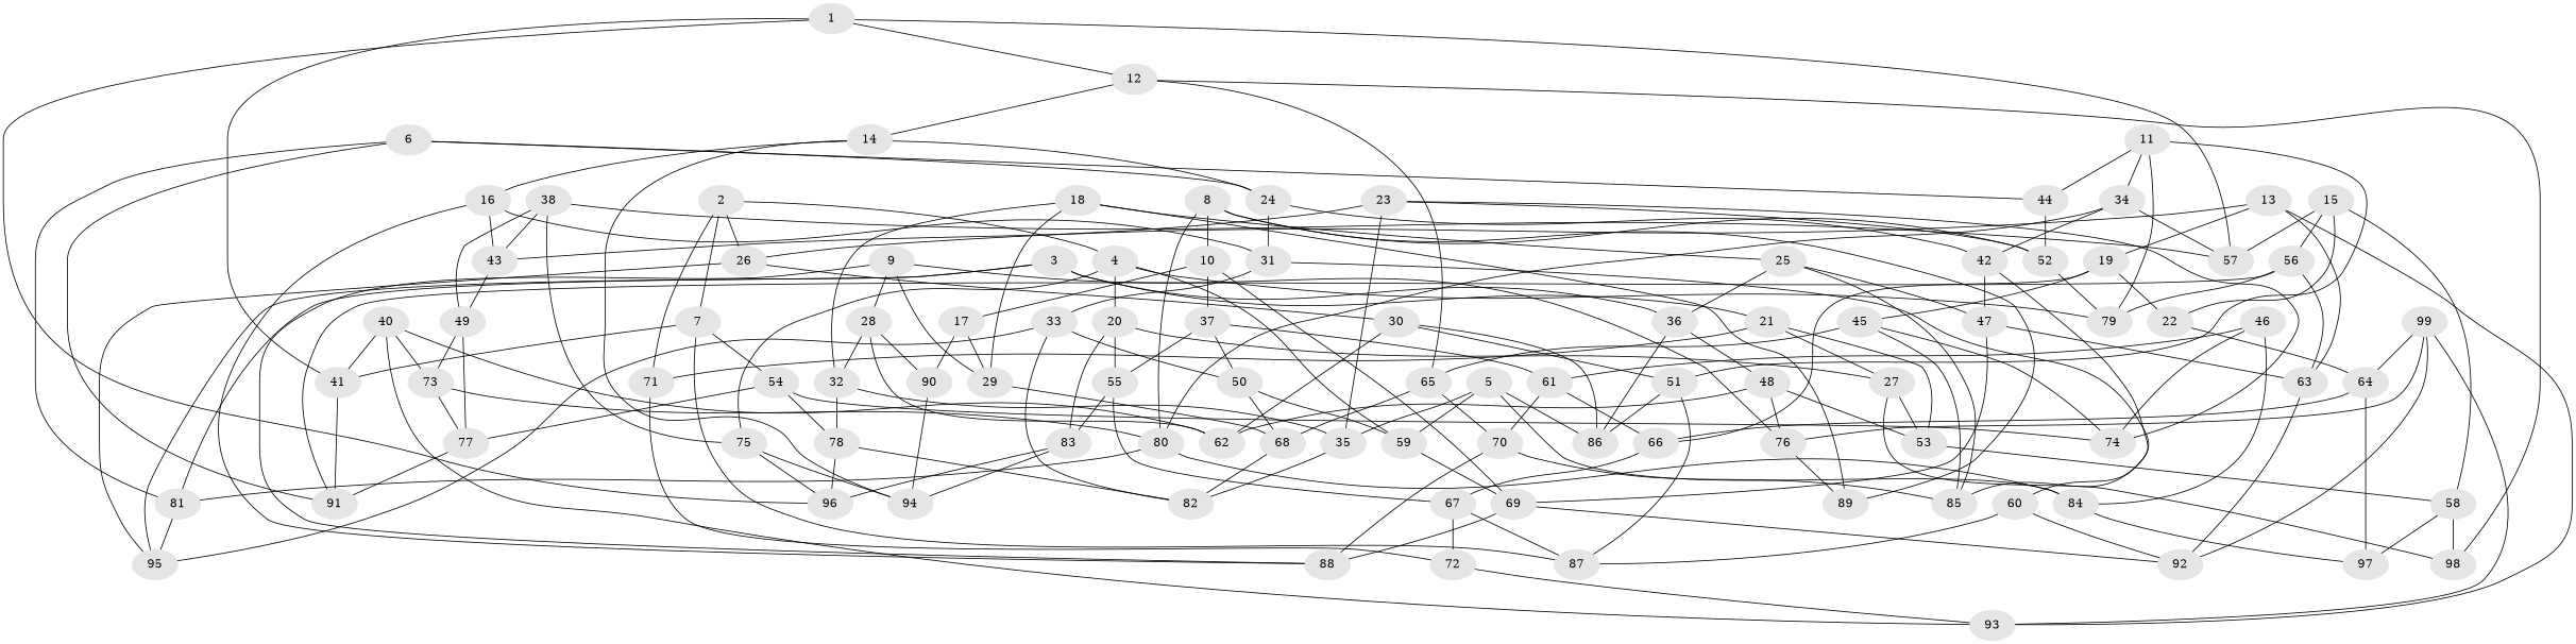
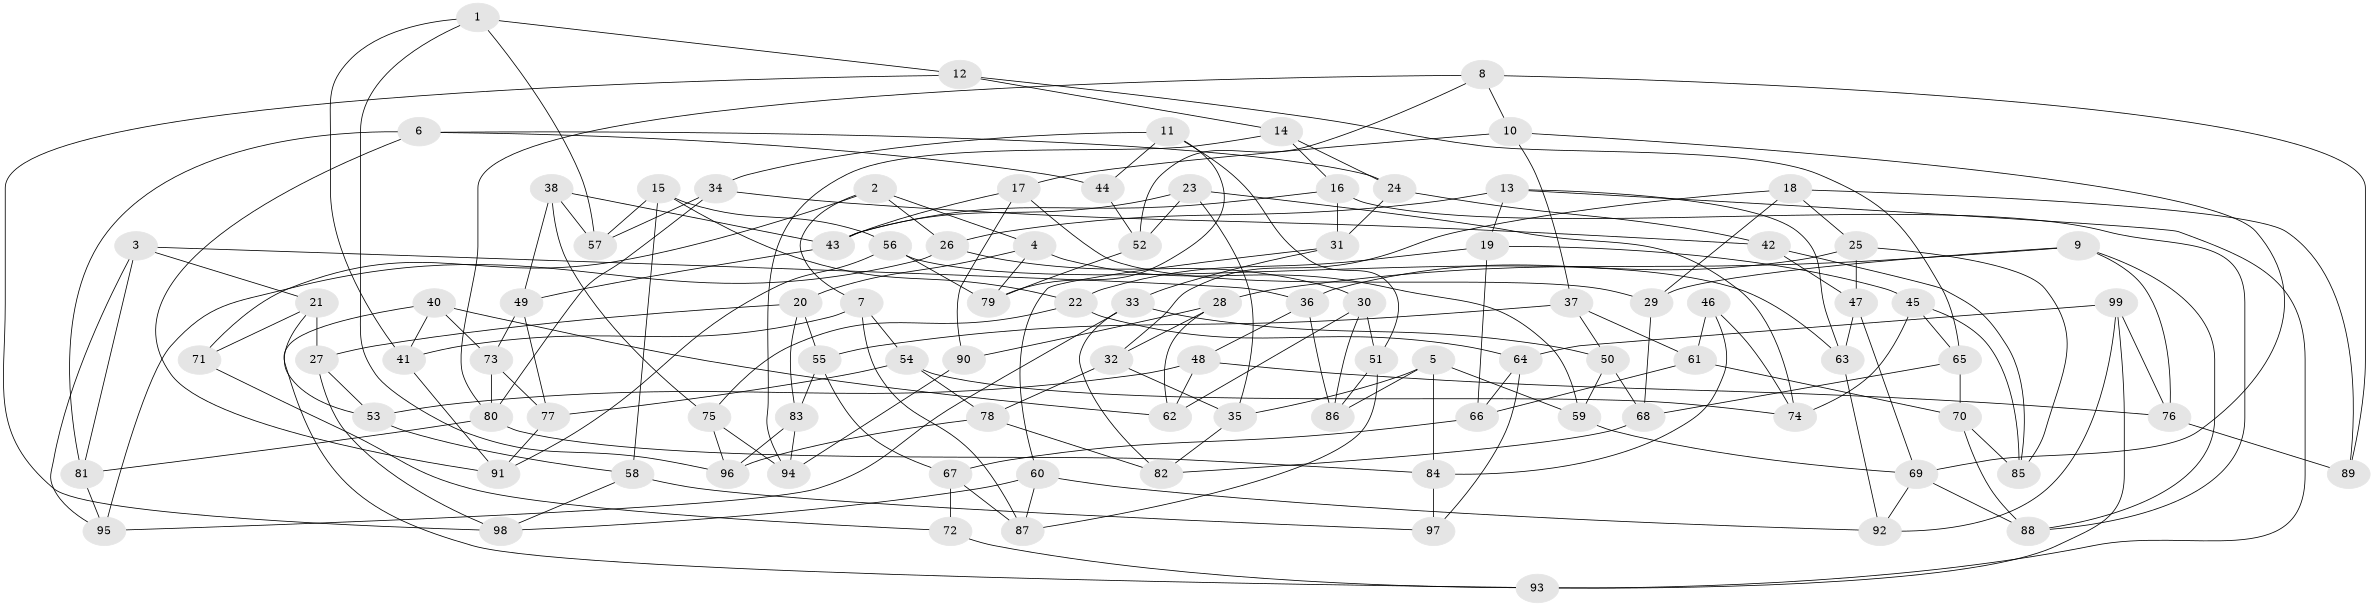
  graph {
    node [color=gray90 style=filled]
    1
    12
    41
    57
    96
    14
    65
    98
    91
    2
    4
    7
    26
    71
    20
    59
    79
    54
    87
    95
    30
    72
    3
    21
    36
    81
    27
    53
    86
    48
    55
    83
    69
    5
    35
    84
    82
    97
    6
    24
    44
    31
    42
    52
    74
    78
    77
    8
    10
    89
    80
    17
    37
    93
    9
    28
    29
    76
    88
    90
    32
    62
    68
    43
    50
    61
    92
    11
    34
    51
    16
    94
    70
    13
    19
    63
    22
    45
    66
    15
    56
    58
    64
    75
    33
    60
    49
    18
    25
    47
    85
    67
    23
    46
    38
    73
    n97 [label=99]
    40
    1 -- 12
    1 -- 41
    1 -- 57
    1 -- 96
    12 -- 14
    12 -- 65
    12 -- 98
    41 -- 91
    14 -- 24
    14 -- 16
    14 -- 94
    65 -- 68
    65 -- 70
    2 -- 4
    2 -- 7
    2 -- 26
    2 -- 71
    4 -- 20
    4 -- 59
    4 -- 79
    7 -- 41
    7 -- 54
    7 -- 87
    26 -- 95
    26 -- 30
    71 -- 72
    20 -- 27
    20 -- 55
    20 -- 83
    59 -- 69
    54 -- 74
    54 -- 78
    54 -- 77
    30 -- 86
    30 -- 62
    30 -- 51
    72 -- 93
    3 -- 95
    3 -- 21
    3 -- 36
    3 -- 81
    21 -- 71
    21 -- 27
    21 -- 53
    36 -- 86
    36 -- 48
    81 -- 95
    27 -- 98
    27 -- 53
    53 -- 58
    48 -- 53
    48 -- 76
    48 -- 62
    55 -- 83
    55 -- 67
    83 -- 96
    83 -- 94
    69 -- 88
    69 -- 92
    5 -- 59
    5 -- 86
    5 -- 35
    5 -- 84
    35 -- 82
    84 -- 97
    6 -- 91
    6 -- 81
    6 -- 24
    6 -- 44
    24 -- 31
    24 -- 42
    44 -- 52
    31 -- 33
    31 -- 60
    42 -- 47
    42 -- 85
    52 -- 79
    78 -- 96
    78 -- 82
    77 -- 91
    8 -- 52
    8 -- 10
    8 -- 89
    8 -- 80
    10 -- 69
    10 -- 17
    10 -- 37
    80 -- 81
    80 -- 84
    17 -- 29
    17 -- 90
+   17 -- 43
    37 -- 55
    37 -- 50
    37 -- 61
    9 -- 28
    9 -- 29
    9 -- 76
    9 -- 88
    28 -- 90
    28 -- 32
    28 -- 62
    29 -- 68
    76 -- 89
    90 -- 94
    32 -- 35
    32 -- 78
    68 -- 82
    43 -- 49
    50 -- 59
    50 -- 68
    61 -- 70
    61 -- 66
    11 -- 79
    11 -- 44
    11 -- 34
    11 -- 51
    34 -- 57
    34 -- 42
    34 -- 80
    51 -- 87
    51 -- 86
    16 -- 31
    16 -- 88
    16 -- 43
    70 -- 88
    70 -- 85
    13 -- 26
    13 -- 93
    13 -- 19
    13 -- 63
    19 -- 22
    19 -- 45
    19 -- 66
    63 -- 92
    22 -- 64
-   4 -- 75
+   22 -- 75
    45 -- 65
    45 -- 74
    45 -- 85
    66 -- 67
    15 -- 57
    15 -- 22
    15 -- 56
    15 -- 58
    56 -- 91
    56 -- 79
    56 -- 63
    58 -- 98
    58 -- 97
    64 -- 97
    64 -- 66
    75 -- 96
    75 -- 94
    33 -- 95
    33 -- 82
    33 -- 50
+   60 -- 98
    60 -- 87
    60 -- 92
    49 -- 77
    49 -- 73
    18 -- 89
    18 -- 29
    18 -- 32
    18 -- 25
    25 -- 36
    25 -- 47
    25 -- 85
    47 -- 69
    47 -- 63
    67 -- 87
    67 -- 72
    23 -- 35
    23 -- 52
    23 -- 74
    23 -- 43
    46 -- 84
    46 -- 74
    46 -- 61
    38 -- 57
    38 -- 43
    38 -- 75
    38 -- 49
    73 -- 77
    73 -- 80
    n97 -- 93
    n97 -- 76
    n97 -- 92
    n97 -- 64
    40 -- 41
    40 -- 93
    40 -- 62
    40 -- 73
  }
